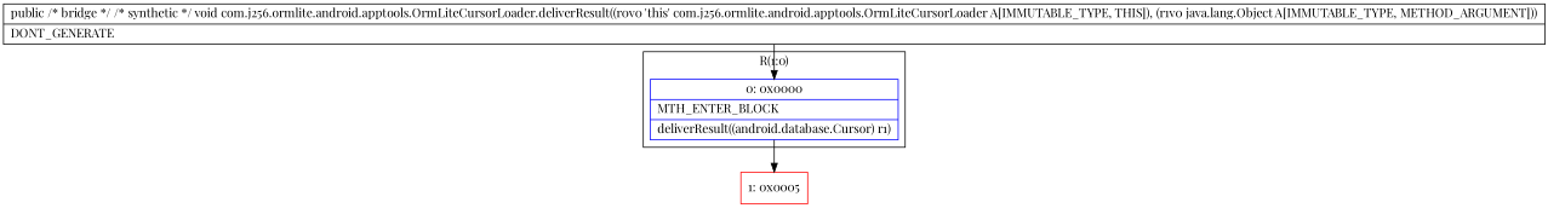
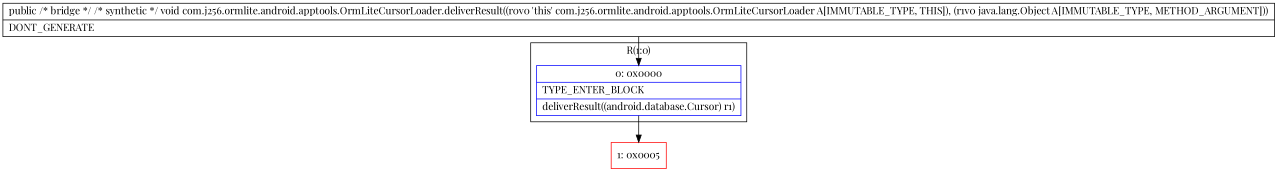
  digraph {
    fontname="Playfair Display"
    node [shape=record fontname="Playfair Display"]
    edge [fontname="Playfair Display"]
-   n1 [color=blue label="{0\:\ 0x0000|MTH_ENTER_BLOCK\l|deliverResult((android.database.Cursor) r1)\l}"]
+   n1 [color=blue label="{0\:\ 0x0000|TYPE_ENTER_BLOCK\l|deliverResult((android.database.Cursor) r1)\l}"]
    n2 [color=red label="{1\:\ 0x0005}"]
    n3 [label="{public \/* bridge *\/ \/* synthetic *\/ void com.j256.ormlite.android.apptools.OrmLiteCursorLoader.deliverResult((r0v0 'this' com.j256.ormlite.android.apptools.OrmLiteCursorLoader A[IMMUTABLE_TYPE, THIS]), (r1v0 java.lang.Object A[IMMUTABLE_TYPE, METHOD_ARGUMENT]))  | DONT_GENERATE\l}"]
    subgraph cluster_1 {
      label="R(1:0)"
      n1
    }
    n1 -> n2
    n3 -> n1
  }
